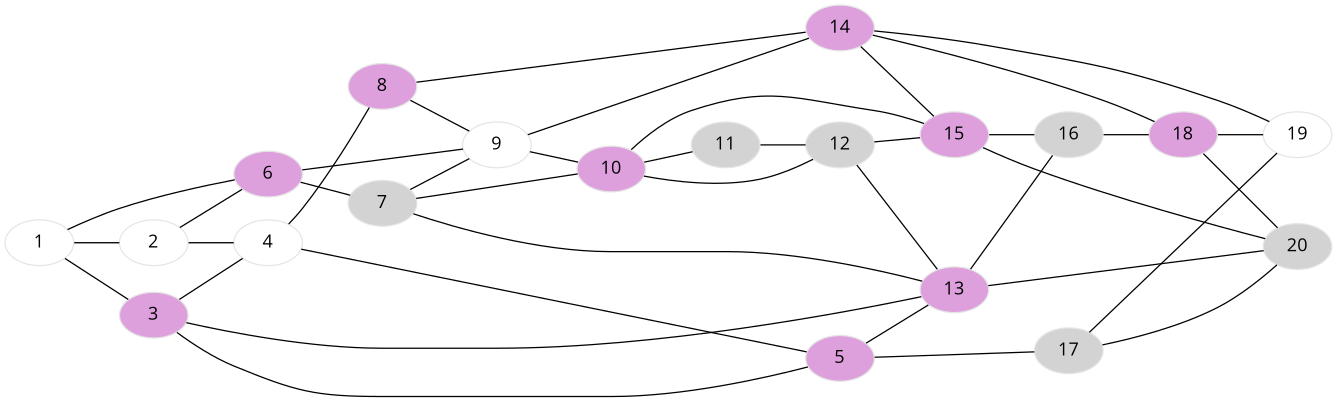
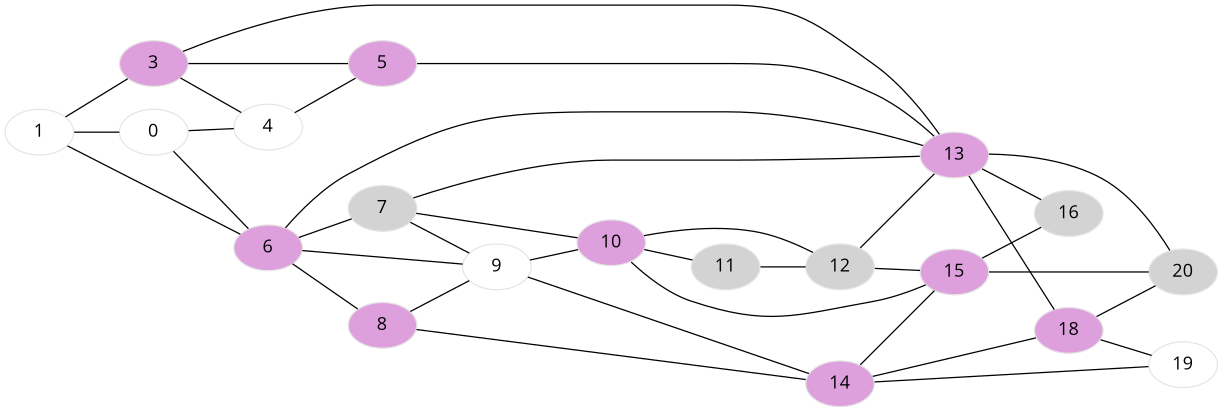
  graph {
    fontname="Open Sans"
    rankdir=LR
    node [color=gray90 fillcolor=plum fontname="Open Sans" style=filled]
    edge [fontname="Open Sans" weight=1.0]
    1 [fillcolor=white]
-   2 [fillcolor=white]
+   2 [fillcolor=white label=0]
    3
    6
    4 [fillcolor=white]
    5
    13
    7 [fillcolor=lightgrey]
    9 [fillcolor=white]
    8
-   17 [fillcolor=lightgrey]
    16 [fillcolor=lightgrey]
    20 [fillcolor=lightgrey]
    14
    19 [fillcolor=white]
    10
    11 [fillcolor=lightgrey]
    12 [fillcolor=lightgrey]
    15
    18
    1 -- 2
    1 -- 3
    1 -- 6
    2 -- 6
    2 -- 4 [weight=2.0]
    3 -- 4
    3 -- 5
    3 -- 13
+   6 -- 13
    6 -- 7
    6 -- 9 [weight=2.0]
    4 -- 5
-   4 -- 8 [weight=2.0]
+   6 -- 8 [weight=2.0]
    5 -- 13
-   5 -- 17 [weight=2.0]
    13 -- 16
    13 -- 20 [weight=2.0]
    7 -- 13
    7 -- 9
    7 -- 10 [weight=2.0]
    9 -- 14
    9 -- 10
    8 -- 9
    8 -- 14
-   17 -- 20
-   17 -- 19
-   16 -- 18
+   13 -- 18
    14 -- 19
    14 -- 15
    14 -- 18
    10 -- 11
    10 -- 12
    10 -- 15
    11 -- 12 [weight=2.0]
    12 -- 13
    12 -- 15
    15 -- 16 [weight=2.0]
    15 -- 20 [weight=2.0]
    18 -- 20
    18 -- 19
  }
